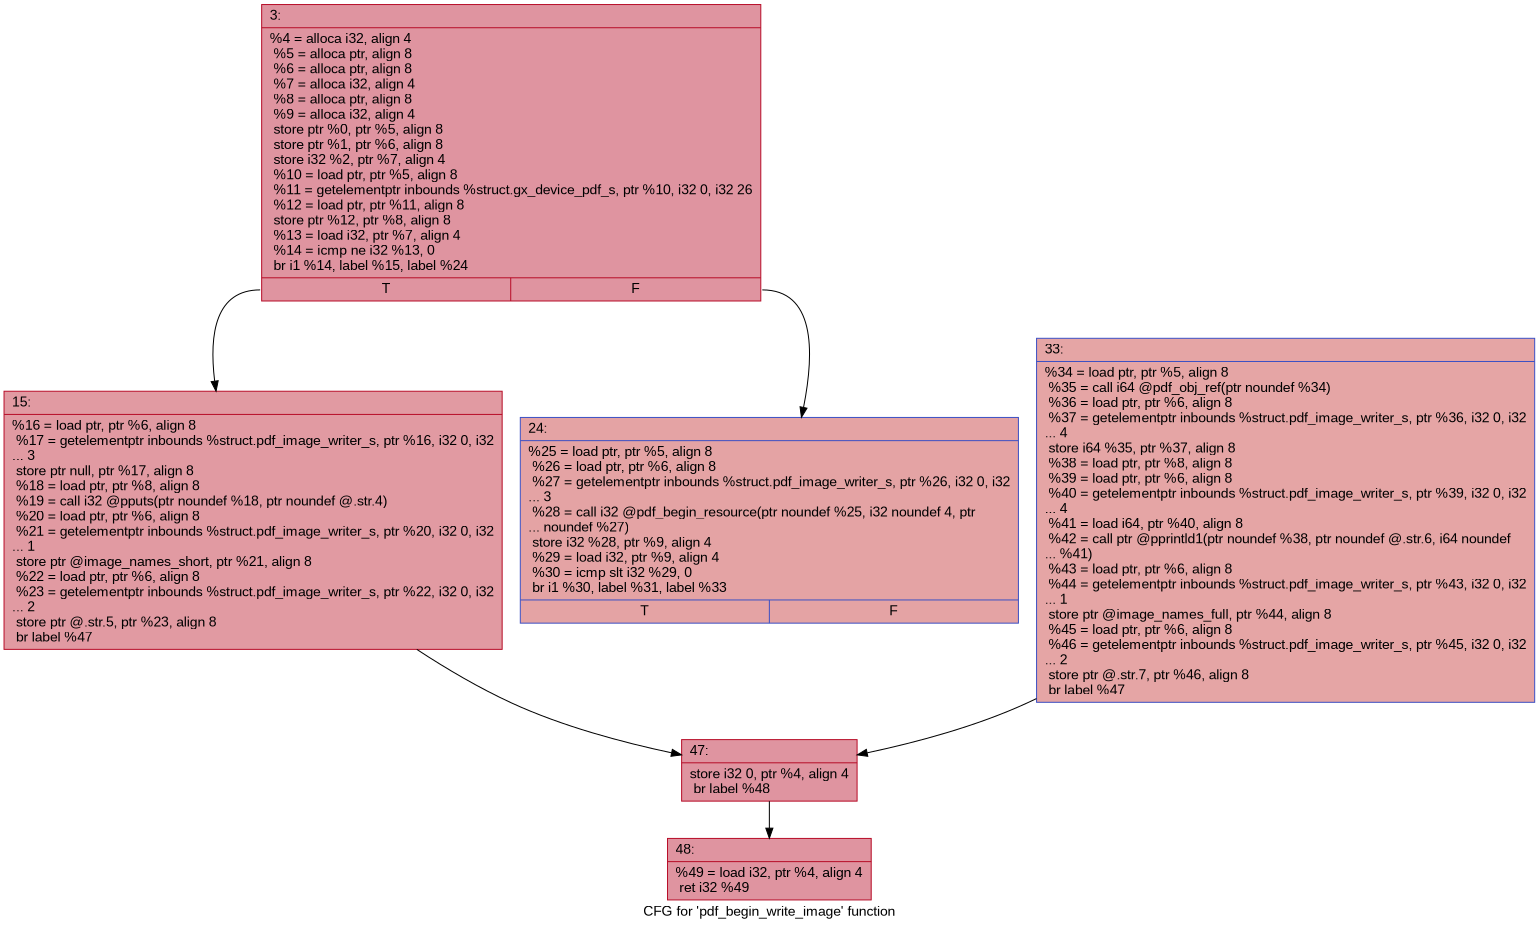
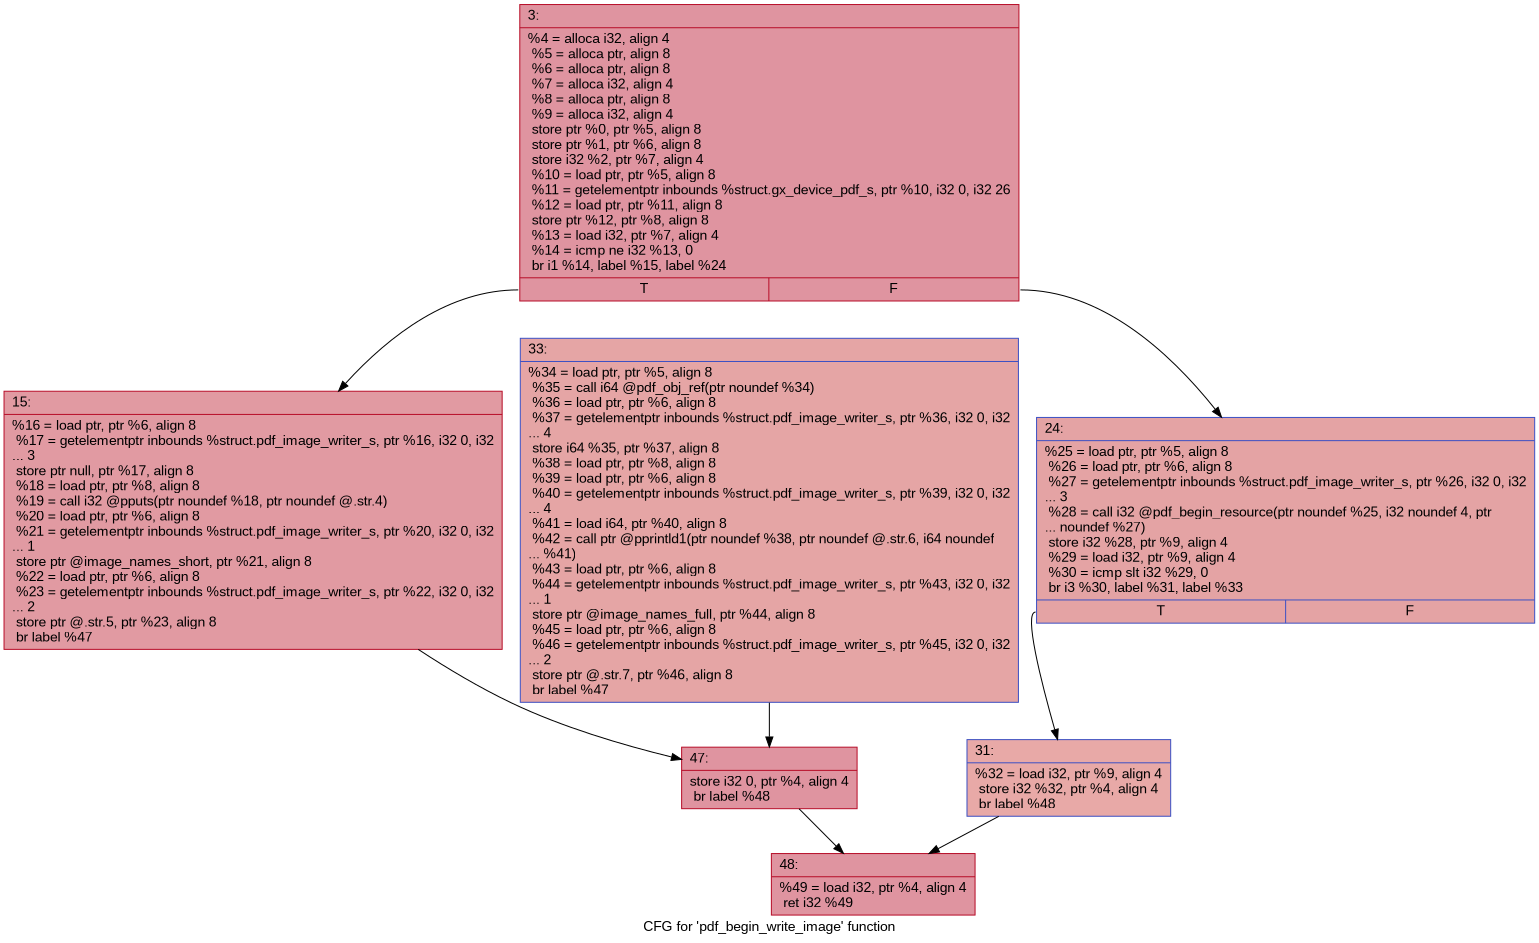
  digraph {
    fontname="Liberation Sans"
    label="CFG for 'pdf_begin_write_image' function"
    node [color="#b70d28ff" fillcolor="#b70d2870" fontname="Liberation Sans" shape=record style=filled]
    edge [fontname="Liberation Sans"]
    n1 [label="{3:\l|  %4 = alloca i32, align 4\l  %5 = alloca ptr, align 8\l  %6 = alloca ptr, align 8\l  %7 = alloca i32, align 4\l  %8 = alloca ptr, align 8\l  %9 = alloca i32, align 4\l  store ptr %0, ptr %5, align 8\l  store ptr %1, ptr %6, align 8\l  store i32 %2, ptr %7, align 4\l  %10 = load ptr, ptr %5, align 8\l  %11 = getelementptr inbounds %struct.gx_device_pdf_s, ptr %10, i32 0, i32 26\l  %12 = load ptr, ptr %11, align 8\l  store ptr %12, ptr %8, align 8\l  %13 = load i32, ptr %7, align 4\l  %14 = icmp ne i32 %13, 0\l  br i1 %14, label %15, label %24\l|{<s0>T|<s1>F}}"]
    n2 [fillcolor="#bb1b2c70" label="{15:\l|  %16 = load ptr, ptr %6, align 8\l  %17 = getelementptr inbounds %struct.pdf_image_writer_s, ptr %16, i32 0, i32\l... 3\l  store ptr null, ptr %17, align 8\l  %18 = load ptr, ptr %8, align 8\l  %19 = call i32 @pputs(ptr noundef %18, ptr noundef @.str.4)\l  %20 = load ptr, ptr %6, align 8\l  %21 = getelementptr inbounds %struct.pdf_image_writer_s, ptr %20, i32 0, i32\l... 1\l  store ptr @image_names_short, ptr %21, align 8\l  %22 = load ptr, ptr %6, align 8\l  %23 = getelementptr inbounds %struct.pdf_image_writer_s, ptr %22, i32 0, i32\l... 2\l  store ptr @.str.5, ptr %23, align 8\l  br label %47\l}"]
-   n3 [color="#3d50c3ff" fillcolor="#c32e3170" label="{24:\l|  %25 = load ptr, ptr %5, align 8\l  %26 = load ptr, ptr %6, align 8\l  %27 = getelementptr inbounds %struct.pdf_image_writer_s, ptr %26, i32 0, i32\l... 3\l  %28 = call i32 @pdf_begin_resource(ptr noundef %25, i32 noundef 4, ptr\l... noundef %27)\l  store i32 %28, ptr %9, align 4\l  %29 = load i32, ptr %9, align 4\l  %30 = icmp slt i32 %29, 0\l  br i1 %30, label %31, label %33\l|{<s0>T|<s1>F}}"]
+   n3 [color="#3d50c3ff" fillcolor="#c32e3170" label="{24:\l|  %25 = load ptr, ptr %5, align 8\l  %26 = load ptr, ptr %6, align 8\l  %27 = getelementptr inbounds %struct.pdf_image_writer_s, ptr %26, i32 0, i32\l... 3\l  %28 = call i32 @pdf_begin_resource(ptr noundef %25, i32 noundef 4, ptr\l... noundef %27)\l  store i32 %28, ptr %9, align 4\l  %29 = load i32, ptr %9, align 4\l  %30 = icmp slt i32 %29, 0\l  br i3 %30, label %31, label %33\l|{<s0>T|<s1>F}}"]
    n4 [label="{47:\l|  store i32 0, ptr %4, align 4\l  br label %48\l}"]
+   n5 [color="#3d50c3ff" fillcolor="#ca3b3770" label="{31:\l|  %32 = load i32, ptr %9, align 4\l  store i32 %32, ptr %4, align 4\l  br label %48\l}"]
    n6 [label="{48:\l|  %49 = load i32, ptr %4, align 4\l  ret i32 %49\l}"]
    n7 [color="#3d50c3ff" fillcolor="#c5333470" label="{33:\l|  %34 = load ptr, ptr %5, align 8\l  %35 = call i64 @pdf_obj_ref(ptr noundef %34)\l  %36 = load ptr, ptr %6, align 8\l  %37 = getelementptr inbounds %struct.pdf_image_writer_s, ptr %36, i32 0, i32\l... 4\l  store i64 %35, ptr %37, align 8\l  %38 = load ptr, ptr %8, align 8\l  %39 = load ptr, ptr %6, align 8\l  %40 = getelementptr inbounds %struct.pdf_image_writer_s, ptr %39, i32 0, i32\l... 4\l  %41 = load i64, ptr %40, align 8\l  %42 = call ptr @pprintld1(ptr noundef %38, ptr noundef @.str.6, i64 noundef\l... %41)\l  %43 = load ptr, ptr %6, align 8\l  %44 = getelementptr inbounds %struct.pdf_image_writer_s, ptr %43, i32 0, i32\l... 1\l  store ptr @image_names_full, ptr %44, align 8\l  %45 = load ptr, ptr %6, align 8\l  %46 = getelementptr inbounds %struct.pdf_image_writer_s, ptr %45, i32 0, i32\l... 2\l  store ptr @.str.7, ptr %46, align 8\l  br label %47\l}"]
    n1 -> n2 [tailport=s0]
    n1 -> n3 [tailport=s1]
    n2 -> n4
+   n3 -> n5 [tailport=s0]
    n4 -> n6
+   n5 -> n6
    n7 -> n4
  }
